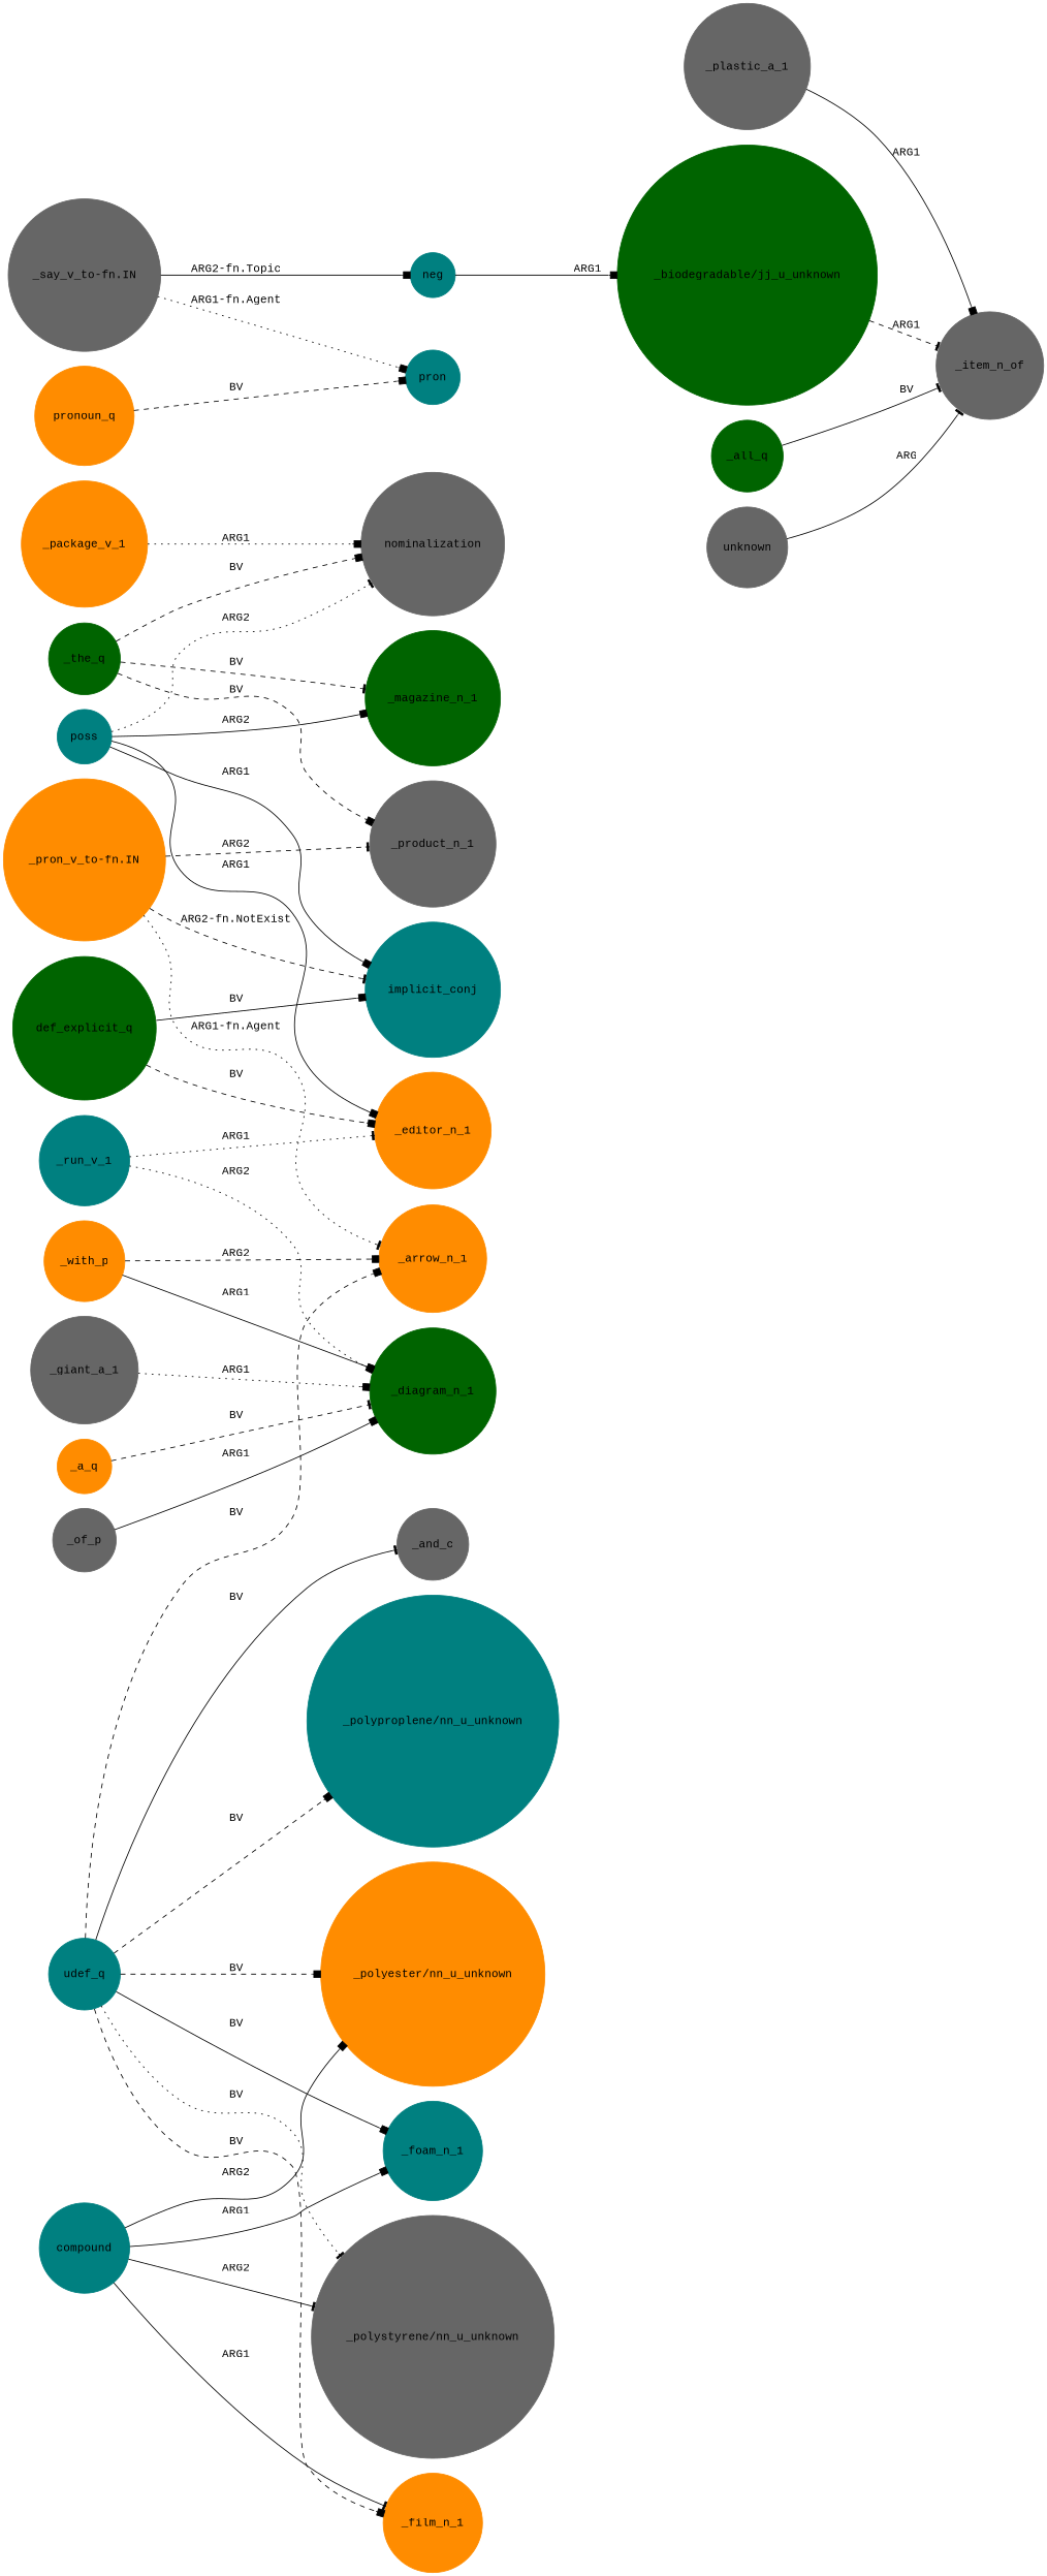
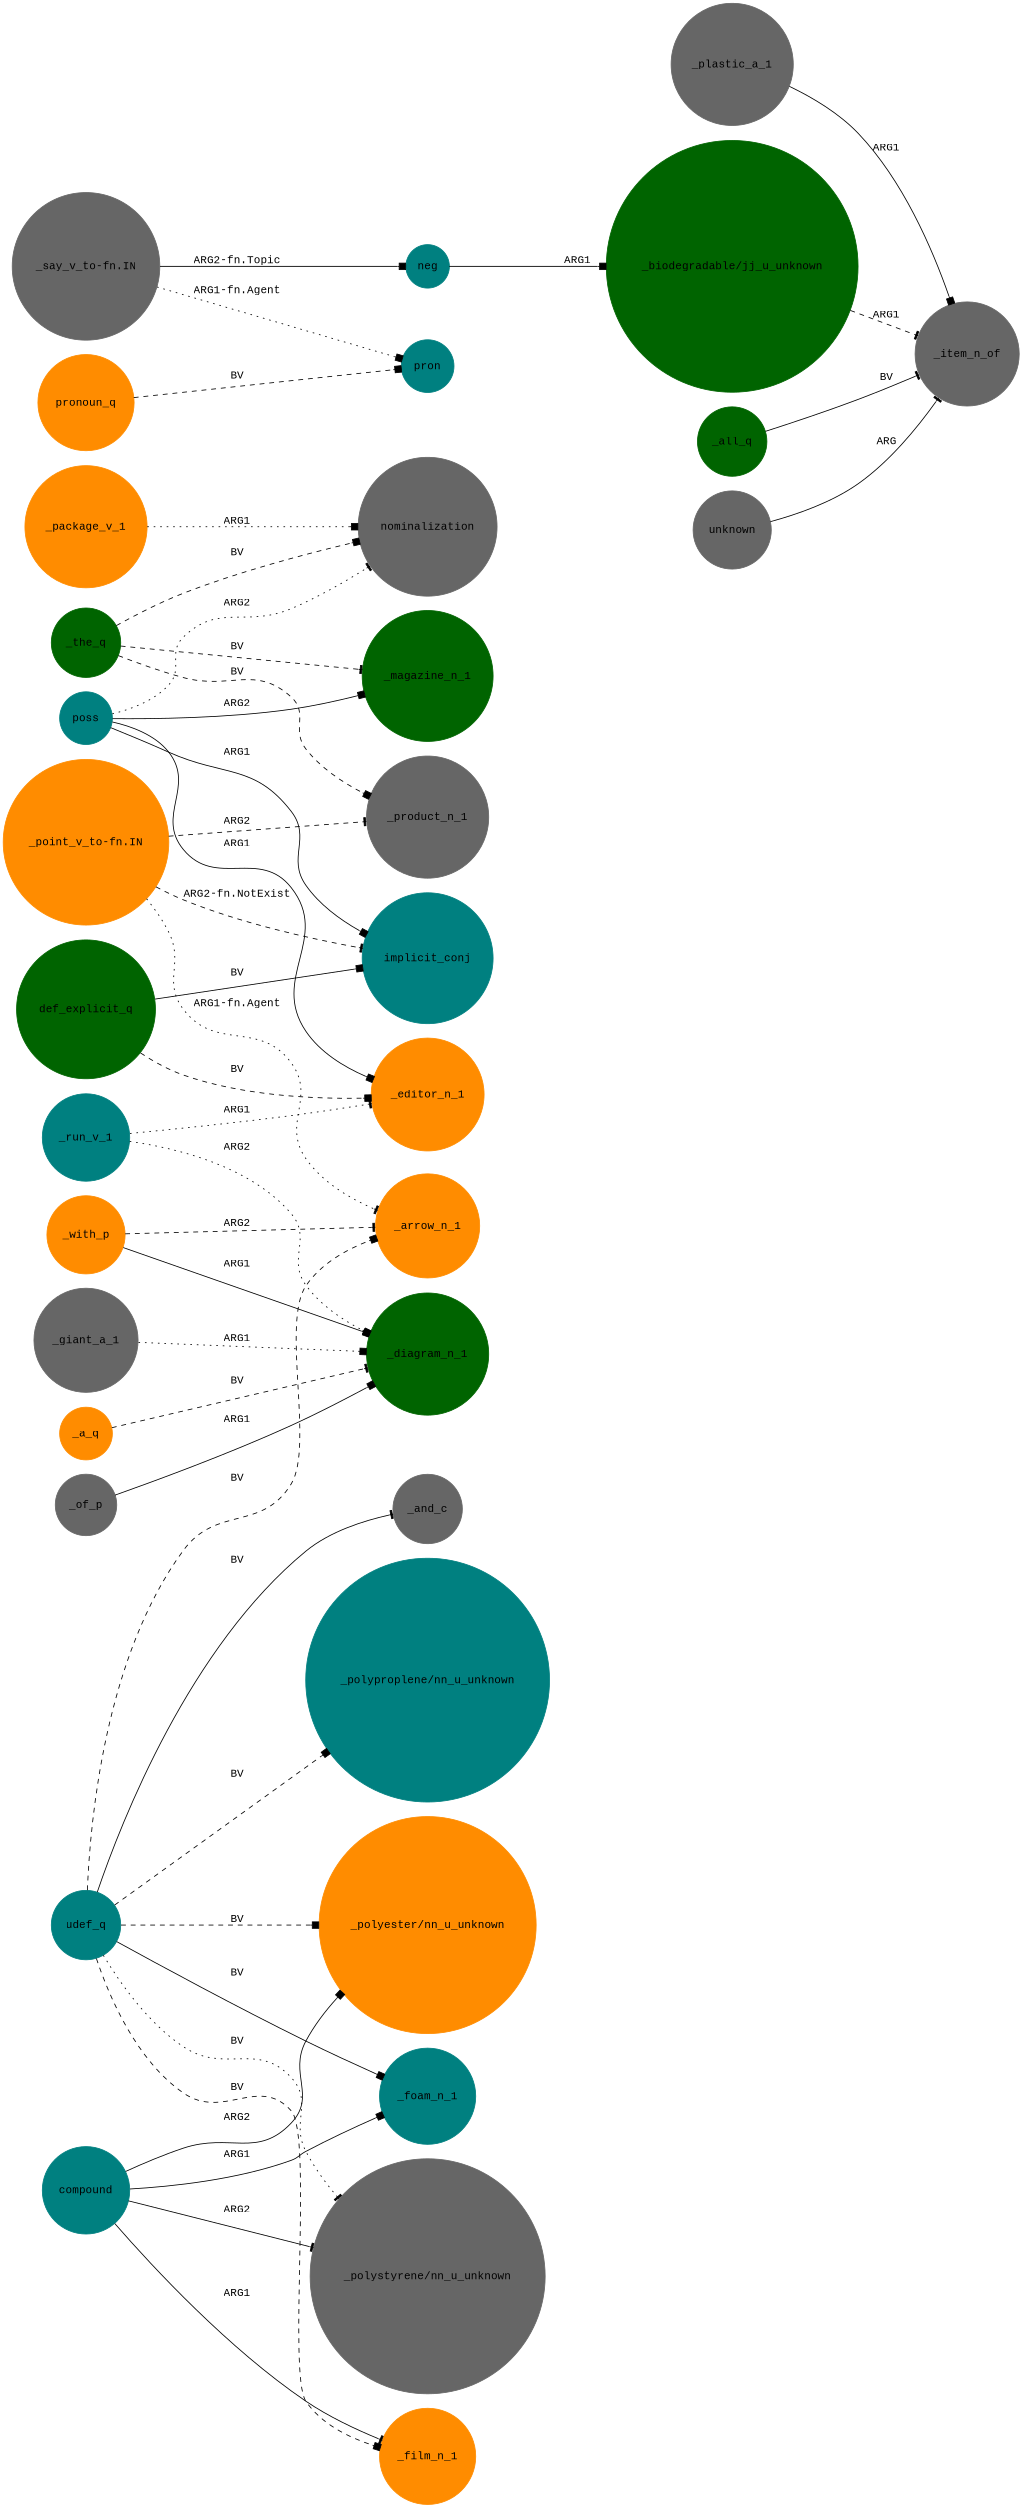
  digraph {
    fontname="Liberation Mono"
    rankdir=LR
    node [color=gray40 fontname="Liberation Mono" shape=circle style=filled]
    edge [arrowhead=box fontname="Liberation Mono" style=solid]
    poss [color=teal]
    _magazine_n_1 [color=darkgreen]
    _editor_n_1 [color=darkorange]
    implicit_conj [color=teal]
    nominalization
    compound [color=teal]
    _foam_n_1 [color=teal]
    "_polyester/nn_u_unknown" [color=darkorange]
    _film_n_1 [color=darkorange]
    "_polystyrene/nn_u_unknown"
    _run_v_1 [color=teal]
    _diagram_n_1 [color=darkgreen]
    udef_q [color=teal]
    _arrow_n_1 [color=darkorange]
    "_polyproplene/nn_u_unknown" [color=teal]
    _and_c
    _with_p [color=darkorange]
    _plastic_a_1
    _item_n_of
    _the_q [color=darkgreen]
    _product_n_1
    def_explicit_q [color=darkgreen]
    _package_v_1 [color=darkorange]
    _a_q [color=darkorange]
    "_biodegradable/jj_u_unknown" [color=darkgreen]
-   "_point_v_to-fn.IN" [color=darkorange label="_pron_v_to-fn.IN"]
+   "_point_v_to-fn.IN" [color=darkorange]
    pronoun_q [color=darkorange]
    pron [color=teal]
    _of_p
    "_say_v_to-fn.IN"
    neg [color=teal]
    _giant_a_1
    _all_q [color=darkgreen]
    unknown
    poss -> _magazine_n_1 [label=ARG2]
    poss -> _editor_n_1 [label=ARG1]
    poss -> implicit_conj [label=ARG1]
    poss -> nominalization [arrowhead=tee label=ARG2 style=dotted]
    compound -> _foam_n_1 [label=ARG1]
    compound -> "_polyester/nn_u_unknown" [label=ARG2]
    compound -> _film_n_1 [arrowhead=tee label=ARG1]
    compound -> "_polystyrene/nn_u_unknown" [arrowhead=tee label=ARG2]
    _run_v_1 -> _editor_n_1 [arrowhead=tee label=ARG1 style=dotted]
    _run_v_1 -> _diagram_n_1 [label=ARG2 style=dotted]
    udef_q -> _foam_n_1 [label=BV]
    udef_q -> "_polyester/nn_u_unknown" [label=BV style=dashed]
    udef_q -> _film_n_1 [label=BV style=dashed]
    udef_q -> "_polystyrene/nn_u_unknown" [arrowhead=tee label=BV style=dotted]
    udef_q -> _arrow_n_1 [label=BV style=dashed]
    udef_q -> "_polyproplene/nn_u_unknown" [label=BV style=dashed]
    udef_q -> _and_c [arrowhead=tee label=BV]
    _with_p -> _diagram_n_1 [label=ARG1]
-   _with_p -> _arrow_n_1 [label=ARG2 style=dashed]
+   _with_p -> _arrow_n_1 [arrowhead=tee label=ARG2 style=dashed]
    _plastic_a_1 -> _item_n_of [label=ARG1]
    _the_q -> _magazine_n_1 [arrowhead=tee label=BV style=dashed]
    _the_q -> nominalization [label=BV style=dashed]
    _the_q -> _product_n_1 [label=BV style=dashed]
    def_explicit_q -> _editor_n_1 [label=BV style=dashed]
    def_explicit_q -> implicit_conj [label=BV]
    _package_v_1 -> nominalization [label=ARG1 style=dotted]
    _a_q -> _diagram_n_1 [arrowhead=tee label=BV style=dashed]
    "_biodegradable/jj_u_unknown" -> _item_n_of [arrowhead=tee label=ARG1 style=dashed]
    "_point_v_to-fn.IN" -> implicit_conj [arrowhead=tee label="ARG2-fn.NotExist" style=dashed]
    "_point_v_to-fn.IN" -> _arrow_n_1 [arrowhead=tee label="ARG1-fn.Agent" style=dotted]
    "_point_v_to-fn.IN" -> _product_n_1 [arrowhead=tee label=ARG2 style=dashed]
    pronoun_q -> pron [label=BV style=dashed]
    _of_p -> _diagram_n_1 [label=ARG1]
    "_say_v_to-fn.IN" -> pron [label="ARG1-fn.Agent" style=dotted]
    "_say_v_to-fn.IN" -> neg [label="ARG2-fn.Topic"]
    neg -> "_biodegradable/jj_u_unknown" [label=ARG1]
    _giant_a_1 -> _diagram_n_1 [label=ARG1 style=dotted]
    _all_q -> _item_n_of [arrowhead=tee label=BV]
    unknown -> _item_n_of [arrowhead=tee label=ARG]
  }
